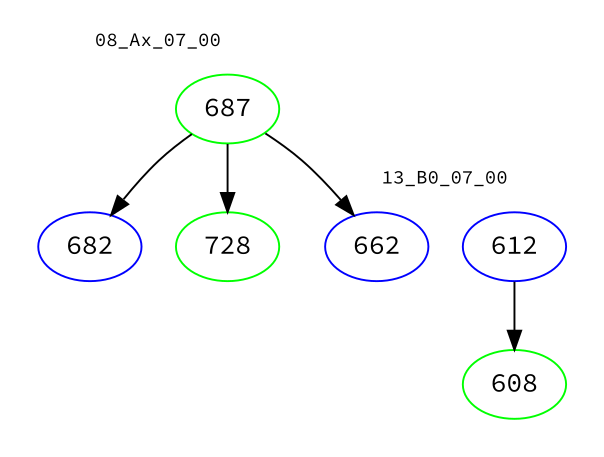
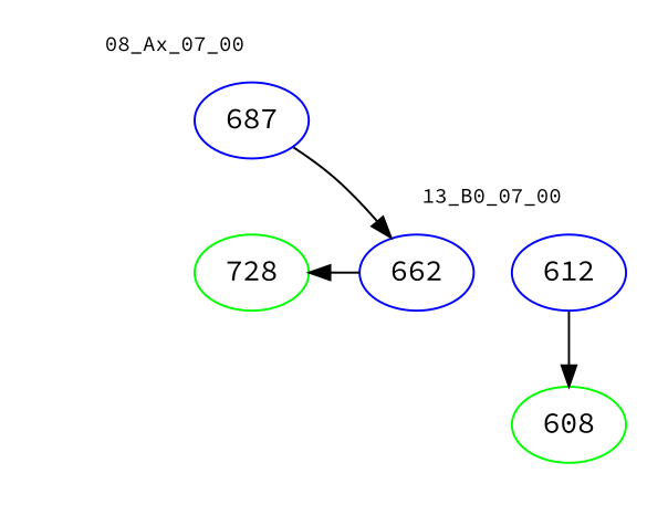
  digraph {
    fontname="Source Code Pro"
    node [color=blue fontname="Source Code Pro"]
    edge [color=black fontname="Source Code Pro"]
-   n1 [color=green label=687]
-   n2 [label=682]
+   n1 [label=687]
    n3 [color=green label=728]
    n4 [label=612]
    n5 [color=green label=608]
    n6 [label=662]
    subgraph cluster_1 {
      color=white
      fontsize=10
      label="08_Ax_07_00"
      n1
-     n2
      n3
    }
    subgraph cluster_2 {
      color=white
      fontsize=10
      label="13_B0_07_00"
      n4
      n5
      n6
    }
-   n1 -> n2
-   n1 -> n3
+   n6 -> n3
    n1 -> n6
    n4 -> n5
  }
